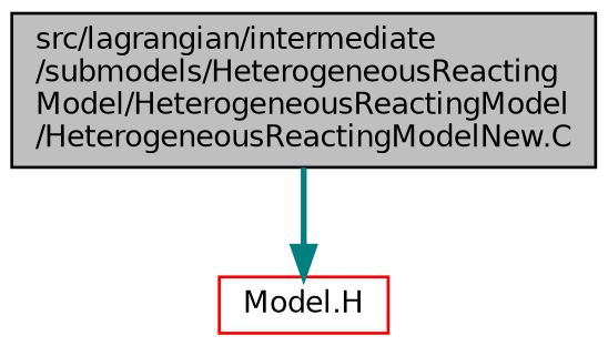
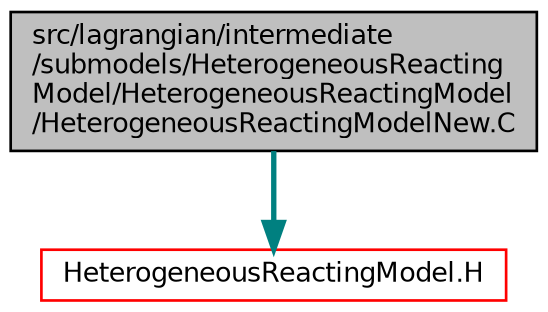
  digraph {
    node [fontname=Helvetica fontsize=10 shape=record]
    n1 [color=black fillcolor=grey75 fontcolor=black height=0.2 label="src/lagrangian/intermediate\l/submodels/HeterogeneousReacting\lModel/HeterogeneousReactingModel\l/HeterogeneousReactingModelNew.C" style=filled width=0.4]
-   n2 [color=red height=0.2 label="Model.H" width=0.4]
+   n2 [color=red height=0.2 label="HeterogeneousReactingModel.H" width=0.4]
    n1 -> n2 [color=teal fontname=Helvetica fontsize=10 labelfontname=Helvetica labelfontsize=10 style=bold arrowhead=normal]
  }
